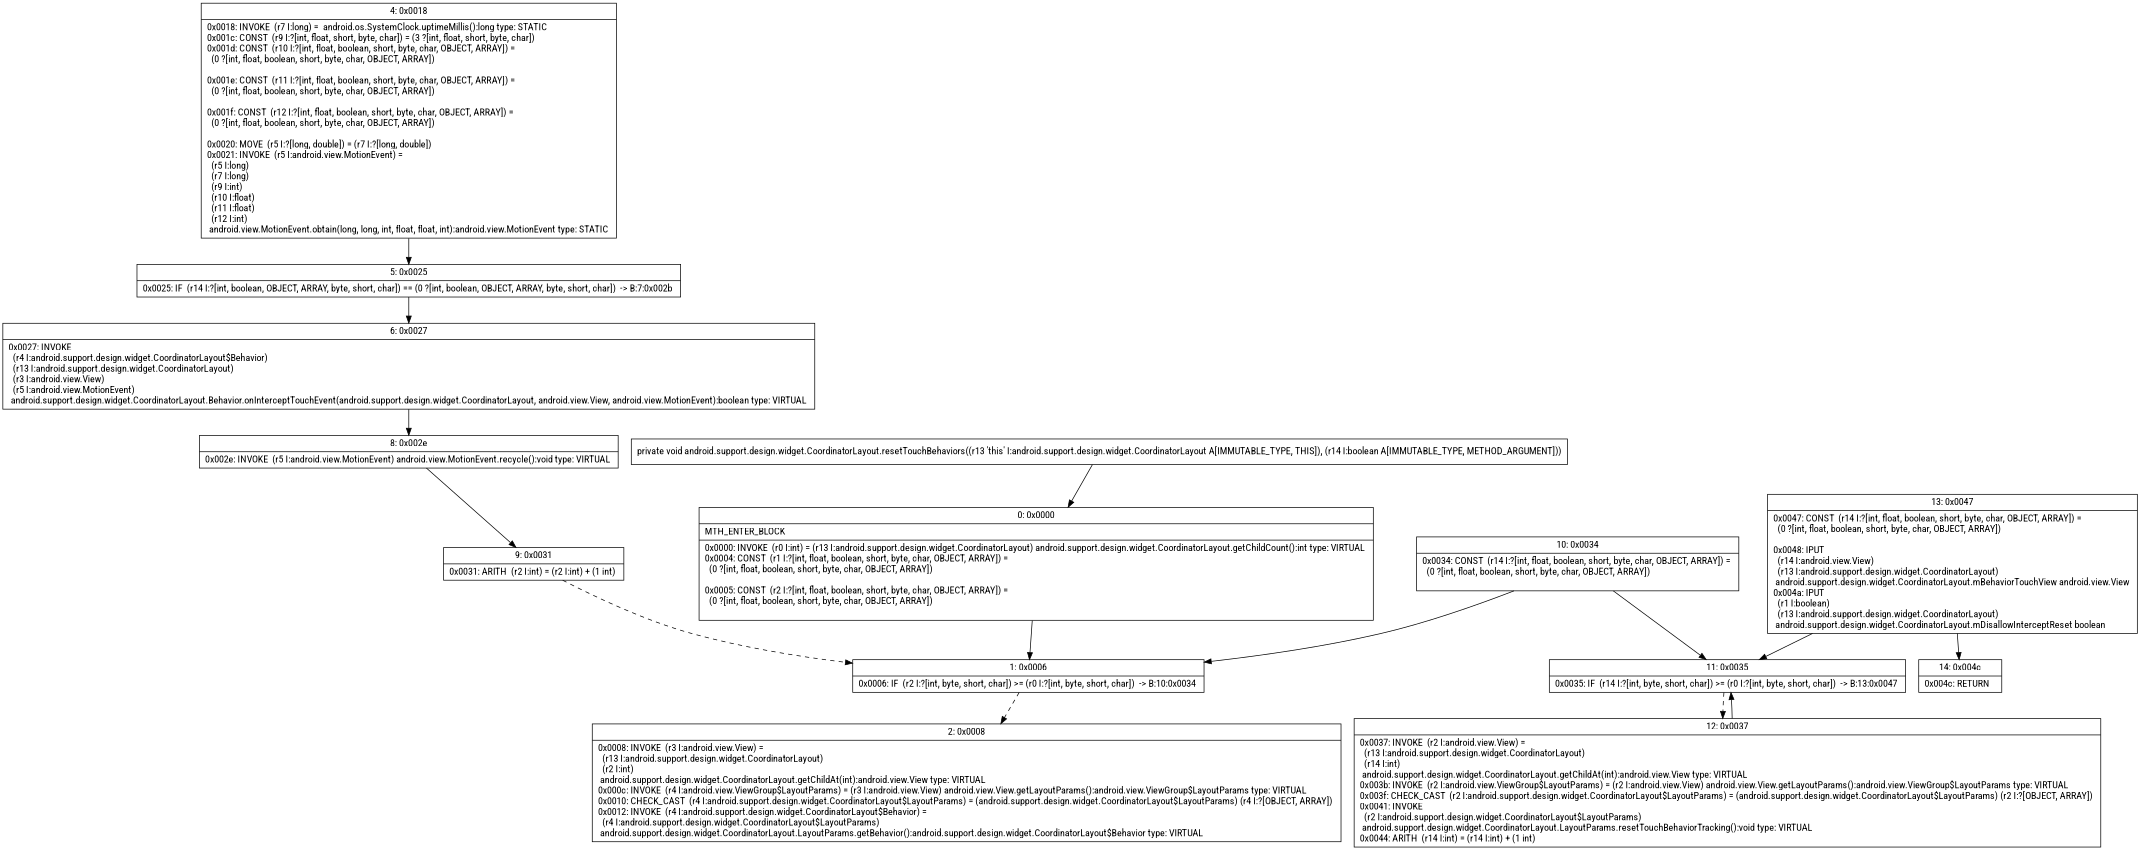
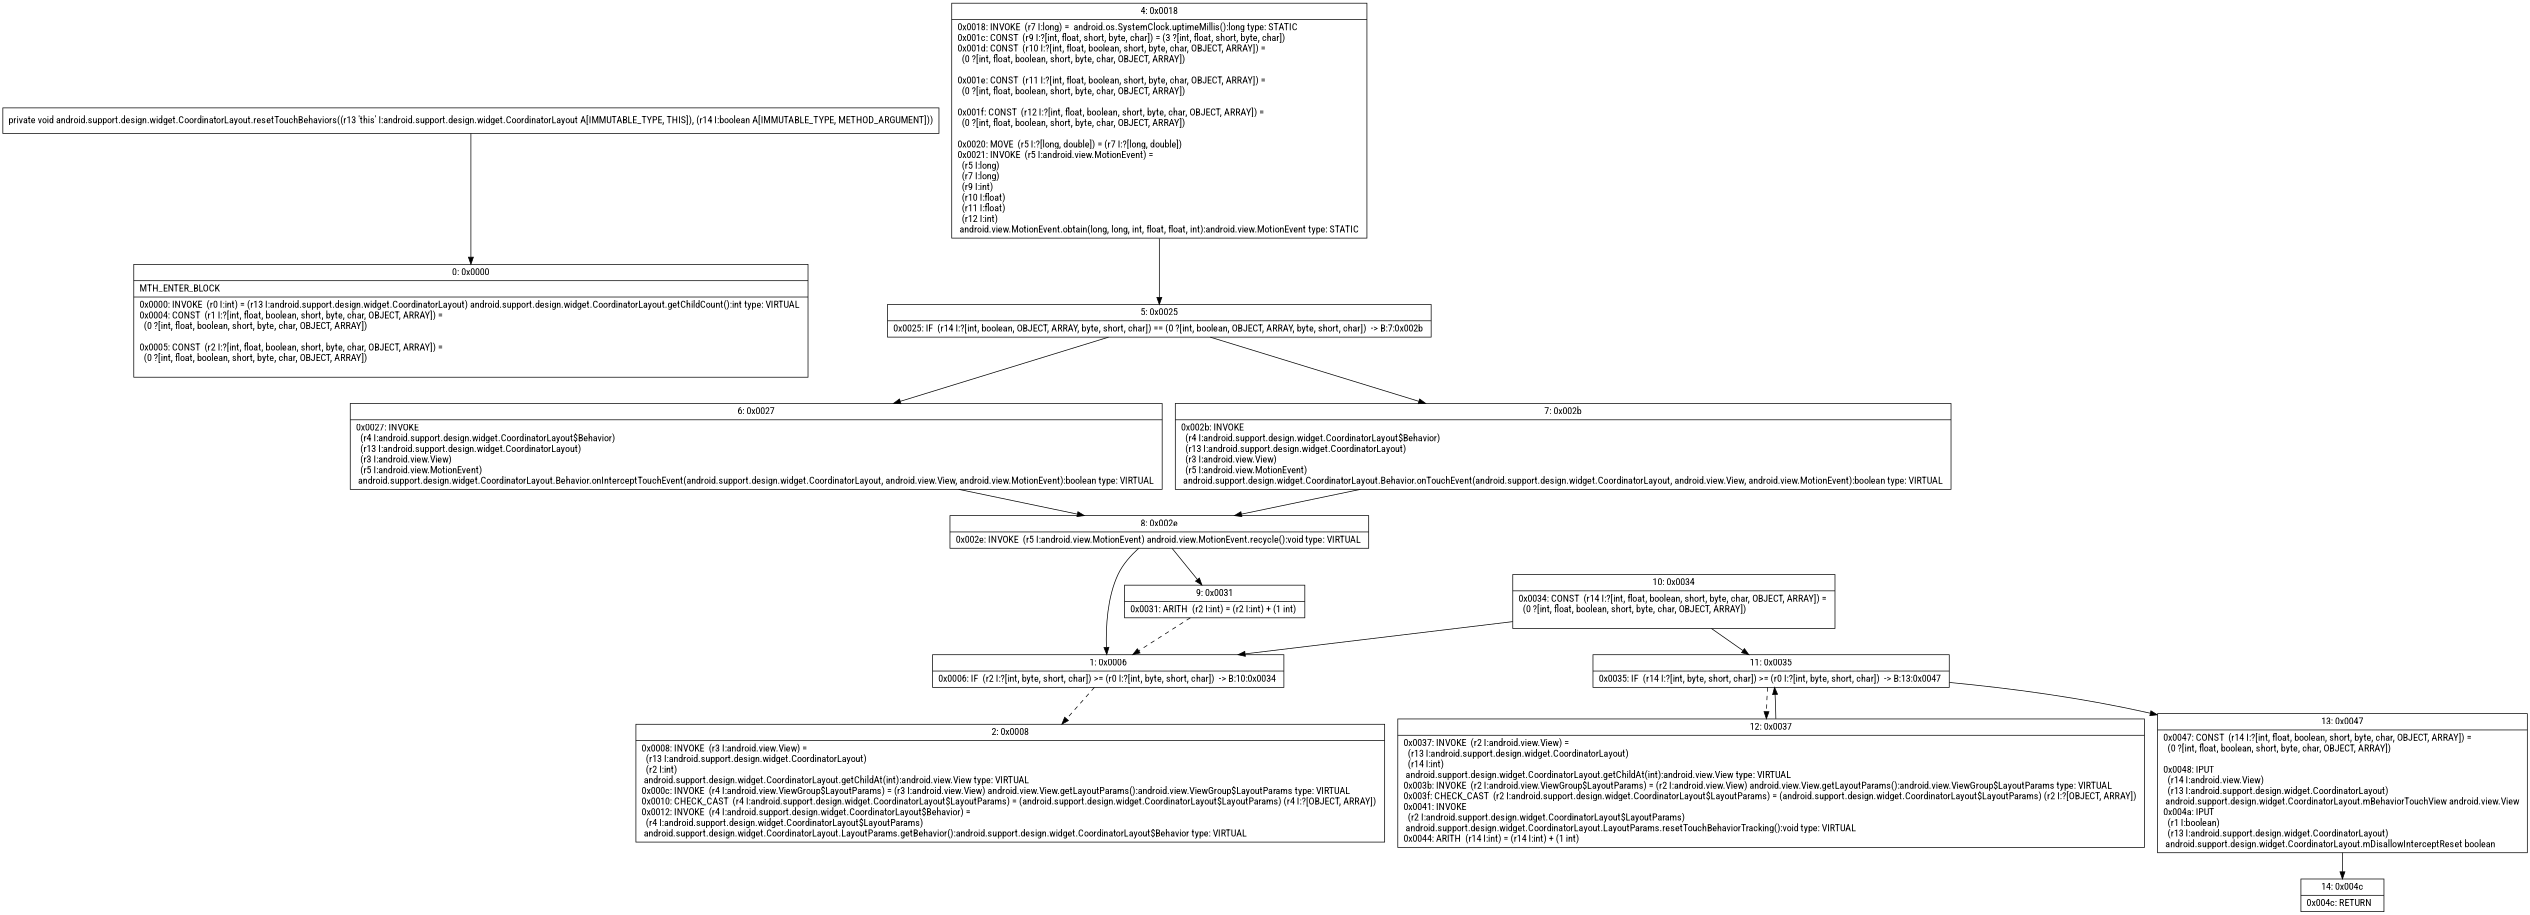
  digraph {
    fontname="Roboto Condensed"
    node [fontname="Roboto Condensed" shape=record]
    edge [fontname="Roboto Condensed"]
    n1 [label="{0\:\ 0x0000|MTH_ENTER_BLOCK\l|0x0000: INVOKE  (r0 I:int) = (r13 I:android.support.design.widget.CoordinatorLayout) android.support.design.widget.CoordinatorLayout.getChildCount():int type: VIRTUAL \l0x0004: CONST  (r1 I:?[int, float, boolean, short, byte, char, OBJECT, ARRAY]) = \l  (0 ?[int, float, boolean, short, byte, char, OBJECT, ARRAY])\l \l0x0005: CONST  (r2 I:?[int, float, boolean, short, byte, char, OBJECT, ARRAY]) = \l  (0 ?[int, float, boolean, short, byte, char, OBJECT, ARRAY])\l \l}"]
    n2 [label="{1\:\ 0x0006|0x0006: IF  (r2 I:?[int, byte, short, char]) \>= (r0 I:?[int, byte, short, char])  \-\> B:10:0x0034 \l}"]
    n3 [label="{2\:\ 0x0008|0x0008: INVOKE  (r3 I:android.view.View) = \l  (r13 I:android.support.design.widget.CoordinatorLayout)\l  (r2 I:int)\l android.support.design.widget.CoordinatorLayout.getChildAt(int):android.view.View type: VIRTUAL \l0x000c: INVOKE  (r4 I:android.view.ViewGroup$LayoutParams) = (r3 I:android.view.View) android.view.View.getLayoutParams():android.view.ViewGroup$LayoutParams type: VIRTUAL \l0x0010: CHECK_CAST  (r4 I:android.support.design.widget.CoordinatorLayout$LayoutParams) = (android.support.design.widget.CoordinatorLayout$LayoutParams) (r4 I:?[OBJECT, ARRAY]) \l0x0012: INVOKE  (r4 I:android.support.design.widget.CoordinatorLayout$Behavior) = \l  (r4 I:android.support.design.widget.CoordinatorLayout$LayoutParams)\l android.support.design.widget.CoordinatorLayout.LayoutParams.getBehavior():android.support.design.widget.CoordinatorLayout$Behavior type: VIRTUAL \l}"]
    n4 [label="{10\:\ 0x0034|0x0034: CONST  (r14 I:?[int, float, boolean, short, byte, char, OBJECT, ARRAY]) = \l  (0 ?[int, float, boolean, short, byte, char, OBJECT, ARRAY])\l \l}"]
    n5 [label="{11\:\ 0x0035|0x0035: IF  (r14 I:?[int, byte, short, char]) \>= (r0 I:?[int, byte, short, char])  \-\> B:13:0x0047 \l}"]
    n6 [label="{4\:\ 0x0018|0x0018: INVOKE  (r7 I:long) =  android.os.SystemClock.uptimeMillis():long type: STATIC \l0x001c: CONST  (r9 I:?[int, float, short, byte, char]) = (3 ?[int, float, short, byte, char]) \l0x001d: CONST  (r10 I:?[int, float, boolean, short, byte, char, OBJECT, ARRAY]) = \l  (0 ?[int, float, boolean, short, byte, char, OBJECT, ARRAY])\l \l0x001e: CONST  (r11 I:?[int, float, boolean, short, byte, char, OBJECT, ARRAY]) = \l  (0 ?[int, float, boolean, short, byte, char, OBJECT, ARRAY])\l \l0x001f: CONST  (r12 I:?[int, float, boolean, short, byte, char, OBJECT, ARRAY]) = \l  (0 ?[int, float, boolean, short, byte, char, OBJECT, ARRAY])\l \l0x0020: MOVE  (r5 I:?[long, double]) = (r7 I:?[long, double]) \l0x0021: INVOKE  (r5 I:android.view.MotionEvent) = \l  (r5 I:long)\l  (r7 I:long)\l  (r9 I:int)\l  (r10 I:float)\l  (r11 I:float)\l  (r12 I:int)\l android.view.MotionEvent.obtain(long, long, int, float, float, int):android.view.MotionEvent type: STATIC \l}"]
    n7 [label="{5\:\ 0x0025|0x0025: IF  (r14 I:?[int, boolean, OBJECT, ARRAY, byte, short, char]) == (0 ?[int, boolean, OBJECT, ARRAY, byte, short, char])  \-\> B:7:0x002b \l}"]
    n8 [label="{9\:\ 0x0031|0x0031: ARITH  (r2 I:int) = (r2 I:int) + (1 int) \l}"]
    n9 [label="{6\:\ 0x0027|0x0027: INVOKE  \l  (r4 I:android.support.design.widget.CoordinatorLayout$Behavior)\l  (r13 I:android.support.design.widget.CoordinatorLayout)\l  (r3 I:android.view.View)\l  (r5 I:android.view.MotionEvent)\l android.support.design.widget.CoordinatorLayout.Behavior.onInterceptTouchEvent(android.support.design.widget.CoordinatorLayout, android.view.View, android.view.MotionEvent):boolean type: VIRTUAL \l}"]
+   n10 [label="{7\:\ 0x002b|0x002b: INVOKE  \l  (r4 I:android.support.design.widget.CoordinatorLayout$Behavior)\l  (r13 I:android.support.design.widget.CoordinatorLayout)\l  (r3 I:android.view.View)\l  (r5 I:android.view.MotionEvent)\l android.support.design.widget.CoordinatorLayout.Behavior.onTouchEvent(android.support.design.widget.CoordinatorLayout, android.view.View, android.view.MotionEvent):boolean type: VIRTUAL \l}"]
    n11 [label="{8\:\ 0x002e|0x002e: INVOKE  (r5 I:android.view.MotionEvent) android.view.MotionEvent.recycle():void type: VIRTUAL \l}"]
    n12 [label="{12\:\ 0x0037|0x0037: INVOKE  (r2 I:android.view.View) = \l  (r13 I:android.support.design.widget.CoordinatorLayout)\l  (r14 I:int)\l android.support.design.widget.CoordinatorLayout.getChildAt(int):android.view.View type: VIRTUAL \l0x003b: INVOKE  (r2 I:android.view.ViewGroup$LayoutParams) = (r2 I:android.view.View) android.view.View.getLayoutParams():android.view.ViewGroup$LayoutParams type: VIRTUAL \l0x003f: CHECK_CAST  (r2 I:android.support.design.widget.CoordinatorLayout$LayoutParams) = (android.support.design.widget.CoordinatorLayout$LayoutParams) (r2 I:?[OBJECT, ARRAY]) \l0x0041: INVOKE  \l  (r2 I:android.support.design.widget.CoordinatorLayout$LayoutParams)\l android.support.design.widget.CoordinatorLayout.LayoutParams.resetTouchBehaviorTracking():void type: VIRTUAL \l0x0044: ARITH  (r14 I:int) = (r14 I:int) + (1 int) \l}"]
    n13 [label="{13\:\ 0x0047|0x0047: CONST  (r14 I:?[int, float, boolean, short, byte, char, OBJECT, ARRAY]) = \l  (0 ?[int, float, boolean, short, byte, char, OBJECT, ARRAY])\l \l0x0048: IPUT  \l  (r14 I:android.view.View)\l  (r13 I:android.support.design.widget.CoordinatorLayout)\l android.support.design.widget.CoordinatorLayout.mBehaviorTouchView android.view.View \l0x004a: IPUT  \l  (r1 I:boolean)\l  (r13 I:android.support.design.widget.CoordinatorLayout)\l android.support.design.widget.CoordinatorLayout.mDisallowInterceptReset boolean \l}"]
    n14 [label="{14\:\ 0x004c|0x004c: RETURN   \l}"]
    n15 [label="{private void android.support.design.widget.CoordinatorLayout.resetTouchBehaviors((r13 'this' I:android.support.design.widget.CoordinatorLayout A[IMMUTABLE_TYPE, THIS]), (r14 I:boolean A[IMMUTABLE_TYPE, METHOD_ARGUMENT])) }"]
-   n1 -> n2
+   n11 -> n2
    n2 -> n3 [style=dashed]
    n4 -> n2
    n4 -> n5
    n5 -> n12 [style=dashed]
-   n13 -> n5
+   n5 -> n13
    n6 -> n7
    n7 -> n9 [style=solid]
+   n7 -> n10
    n8 -> n2 [style=dashed]
    n9 -> n11
+   n10 -> n11
    n11 -> n8
    n12 -> n5
    n13 -> n14
    n15 -> n1
  }
